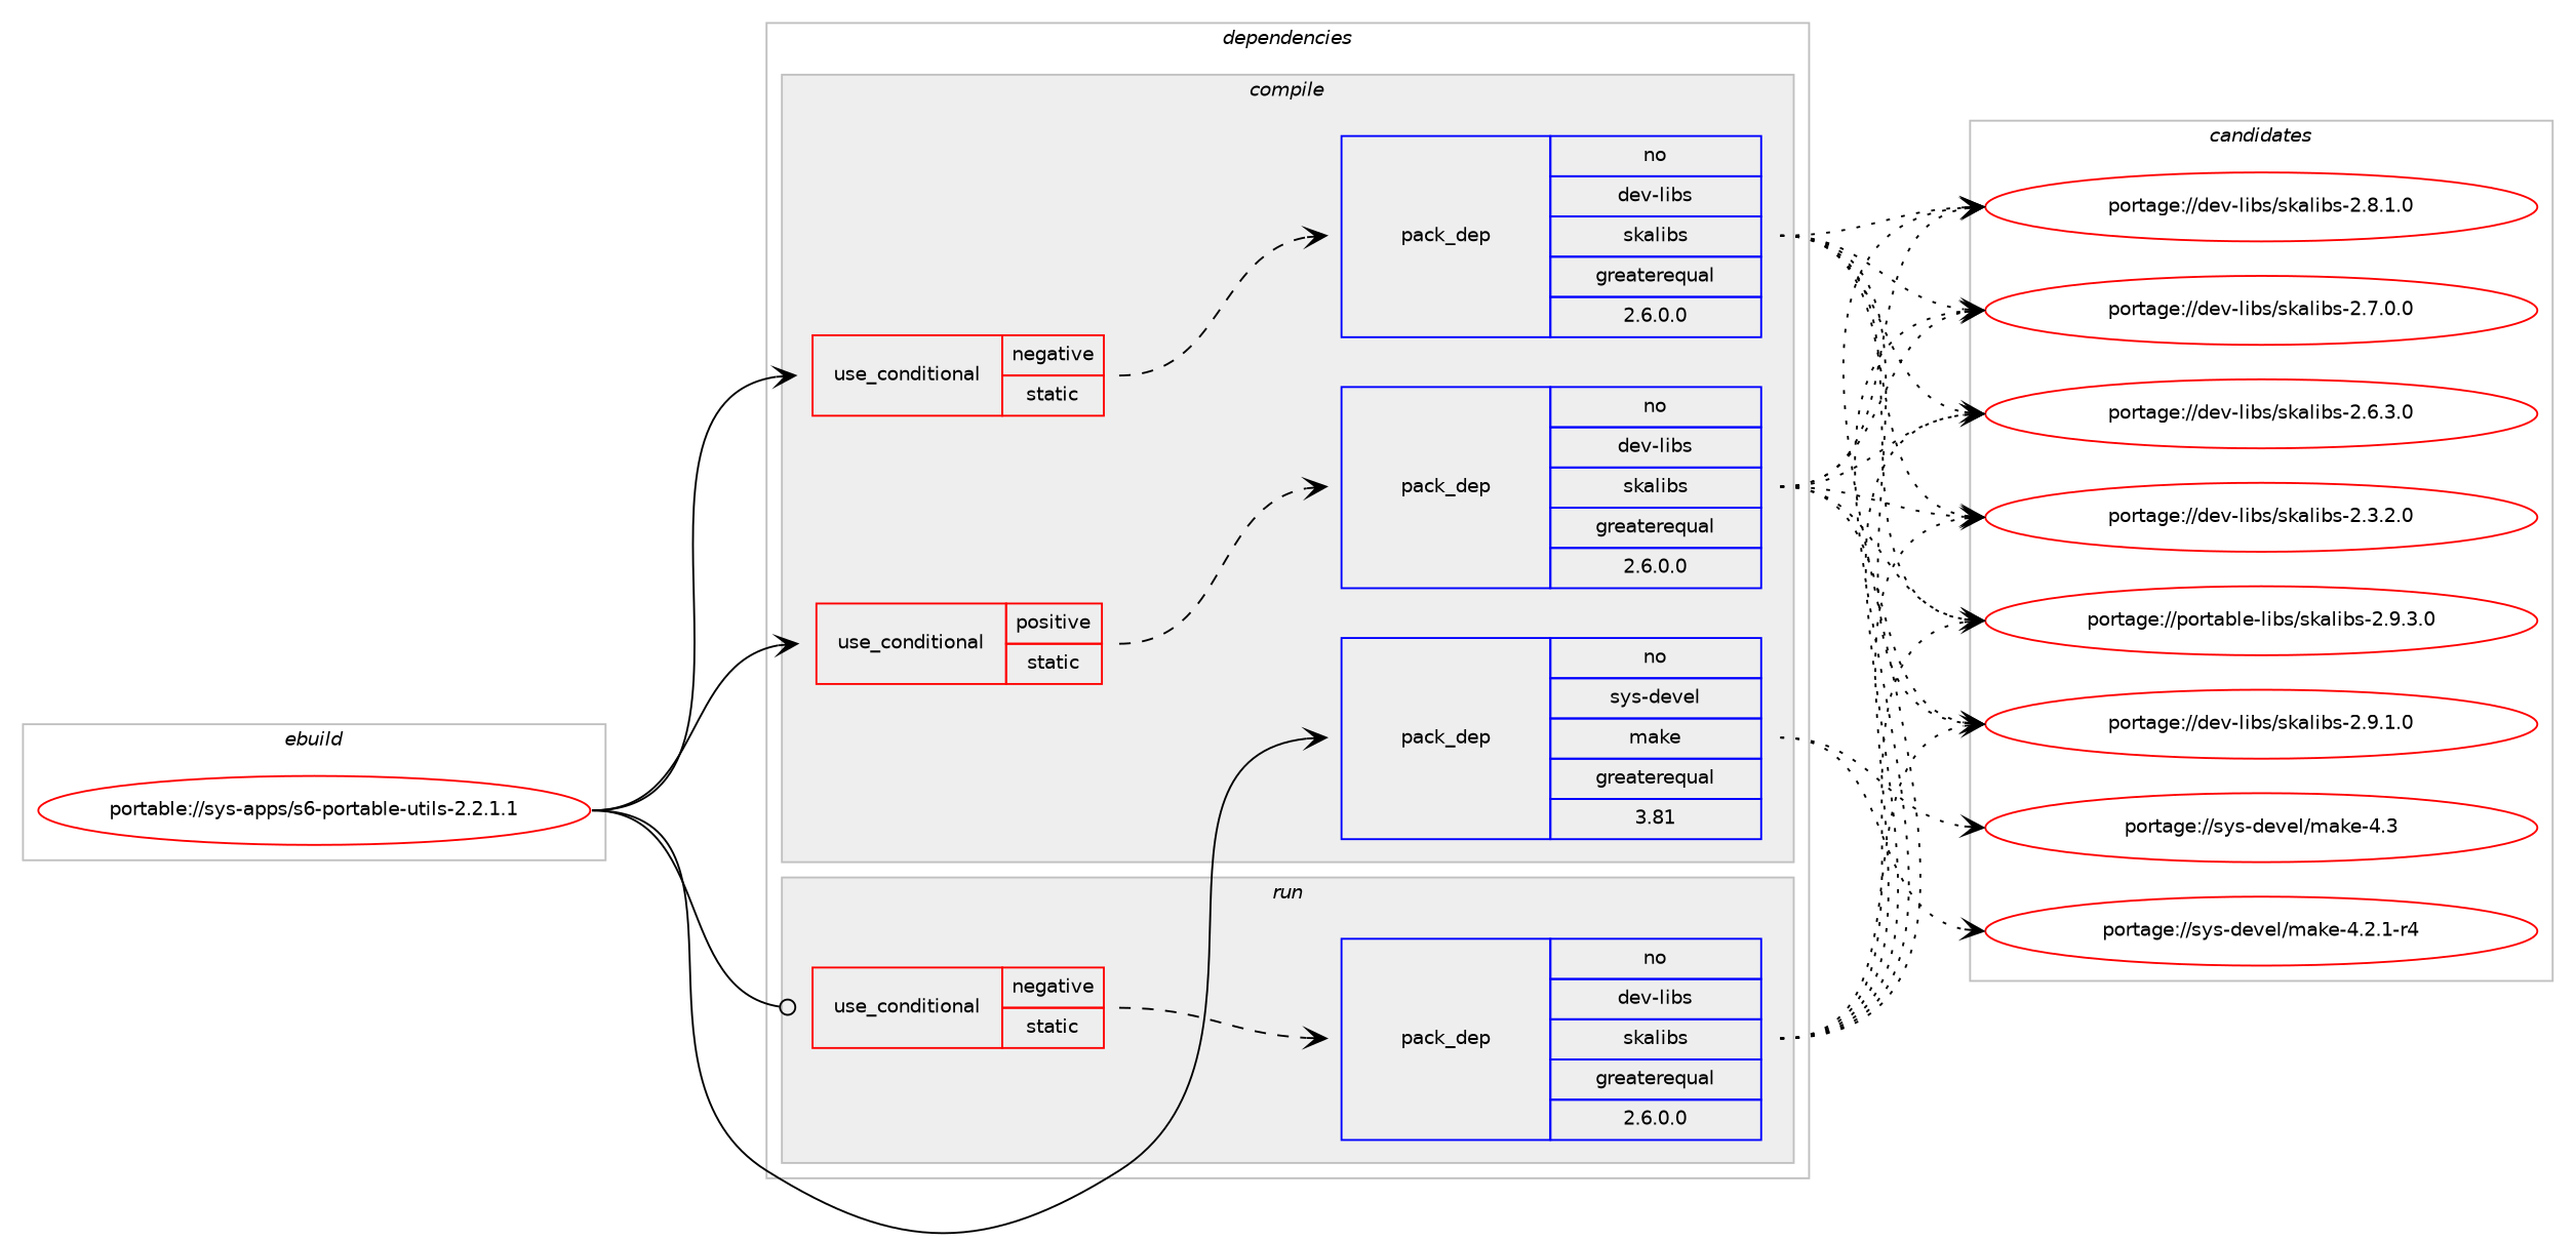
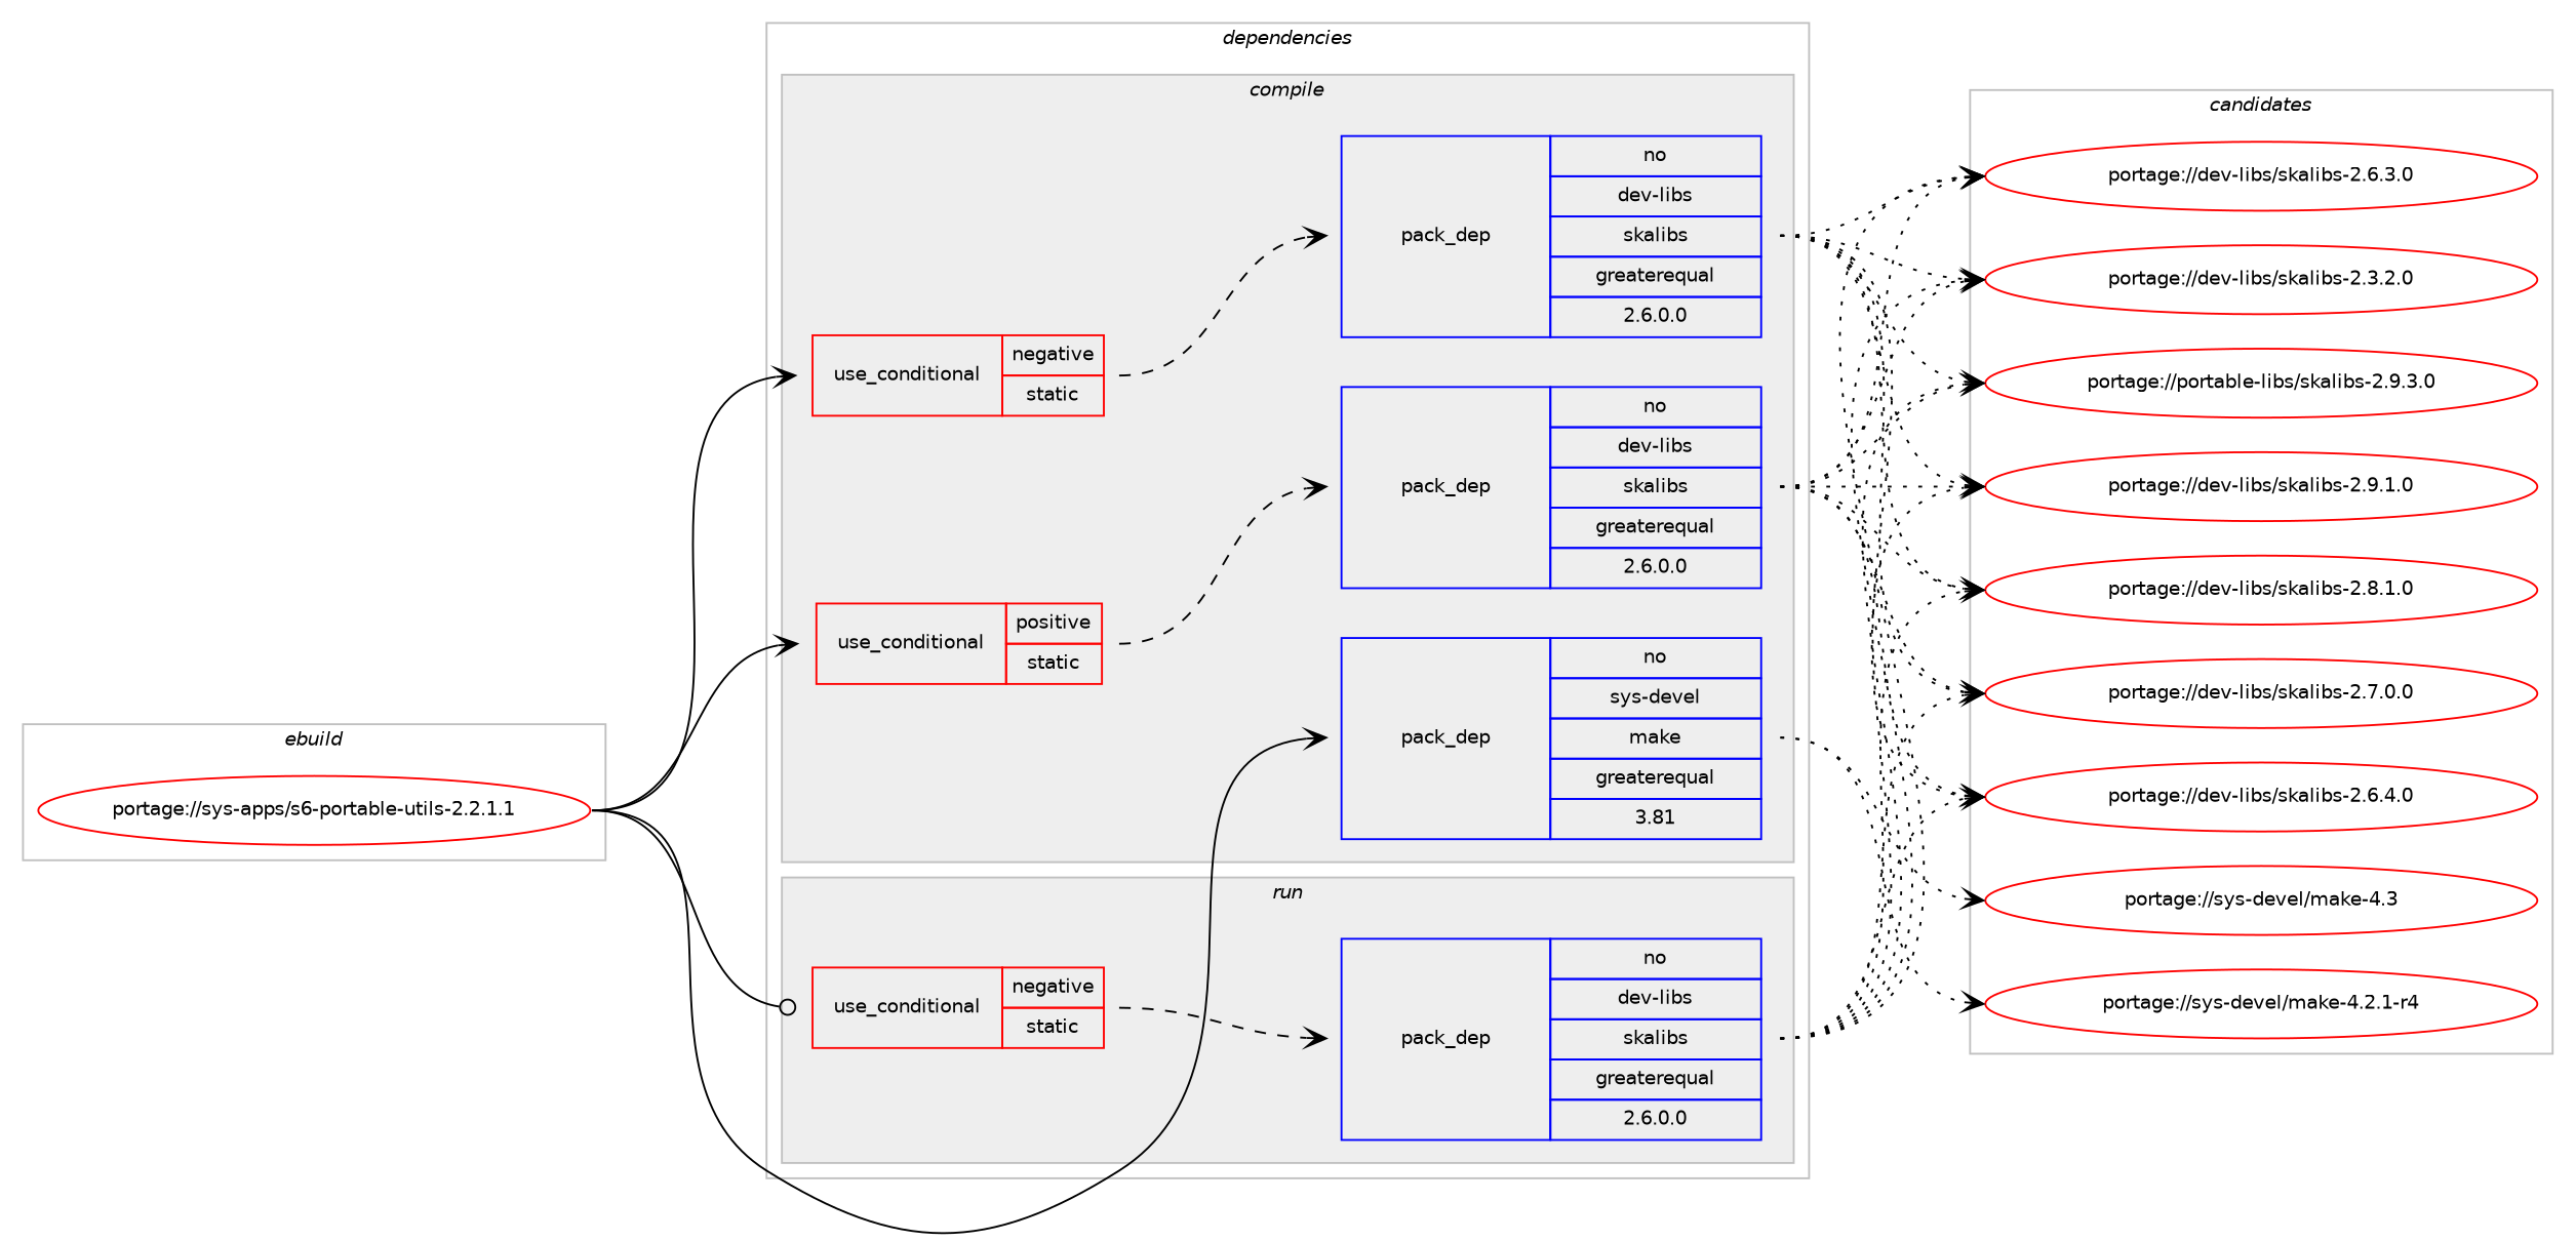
  digraph {
    compound=true
    concentrate=true
    fontname=Helvetica
    fontsize=10
    newrank=true
    rankdir=LR
    ranksep=1.5
    node [color=red fontname=Helvetica fontsize=10]
    edge [arrowhead=vee headport=w style=dotted tailport=e weight=100]
-   n1 [label="portable://sys-apps/s6-portable-utils-2.2.1.1" width=4]
+   n1 [label="portage://sys-apps/s6-portable-utils-2.2.1.1" width=4]
    n2 [color=blue label=<<TABLE BORDER="0" CELLBORDER="1" CELLSPACING="0" CELLPADDING="4" WIDTH="220"><TR><TD ROWSPAN="6" CELLPADDING="30">pack_dep</TD></TR><TR><TD WIDTH="110">no</TD></TR><TR><TD>dev-libs</TD></TR><TR><TD>skalibs</TD></TR><TR><TD>greaterequal</TD></TR><TR><TD>2.6.0.0</TD></TR></TABLE>> shape=none]
    n3 [label=<<TABLE BORDER="0" CELLBORDER="1" CELLSPACING="0" CELLPADDING="4"><TR><TD ROWSPAN="3" CELLPADDING="10">use_conditional</TD></TR><TR><TD>negative</TD></TR><TR><TD>static</TD></TR></TABLE>> shape=none]
    n4 [color=blue label=<<TABLE BORDER="0" CELLBORDER="1" CELLSPACING="0" CELLPADDING="4" WIDTH="220"><TR><TD ROWSPAN="6" CELLPADDING="30">pack_dep</TD></TR><TR><TD WIDTH="110">no</TD></TR><TR><TD>dev-libs</TD></TR><TR><TD>skalibs</TD></TR><TR><TD>greaterequal</TD></TR><TR><TD>2.6.0.0</TD></TR></TABLE>> shape=none]
    n5 [label=<<TABLE BORDER="0" CELLBORDER="1" CELLSPACING="0" CELLPADDING="4"><TR><TD ROWSPAN="3" CELLPADDING="10">use_conditional</TD></TR><TR><TD>positive</TD></TR><TR><TD>static</TD></TR></TABLE>> shape=none]
    n6 [color=blue label=<<TABLE BORDER="0" CELLBORDER="1" CELLSPACING="0" CELLPADDING="4" WIDTH="220"><TR><TD ROWSPAN="6" CELLPADDING="30">pack_dep</TD></TR><TR><TD WIDTH="110">no</TD></TR><TR><TD>sys-devel</TD></TR><TR><TD>make</TD></TR><TR><TD>greaterequal</TD></TR><TR><TD>3.81</TD></TR></TABLE>> shape=none]
    n7 [color=blue label=<<TABLE BORDER="0" CELLBORDER="1" CELLSPACING="0" CELLPADDING="4" WIDTH="220"><TR><TD ROWSPAN="6" CELLPADDING="30">pack_dep</TD></TR><TR><TD WIDTH="110">no</TD></TR><TR><TD>dev-libs</TD></TR><TR><TD>skalibs</TD></TR><TR><TD>greaterequal</TD></TR><TR><TD>2.6.0.0</TD></TR></TABLE>> shape=none]
    n8 [label=<<TABLE BORDER="0" CELLBORDER="1" CELLSPACING="0" CELLPADDING="4"><TR><TD ROWSPAN="3" CELLPADDING="10">use_conditional</TD></TR><TR><TD>negative</TD></TR><TR><TD>static</TD></TR></TABLE>> shape=none]
    n9 [label="portage://portable-libs/skalibs-2.9.3.0" width=4]
    n10 [label="portage://dev-libs/skalibs-2.9.1.0" width=4]
    n11 [label="portage://dev-libs/skalibs-2.8.1.0" width=4]
    n12 [label="portage://dev-libs/skalibs-2.7.0.0" width=4]
+   n13 [label="portage://dev-libs/skalibs-2.6.4.0" width=4]
    n14 [label="portage://dev-libs/skalibs-2.6.3.0" width=4]
    n15 [label="portage://dev-libs/skalibs-2.3.2.0" width=4]
    n16 [label="portage://sys-devel/make-4.3" width=4]
    n17 [label="portage://sys-devel/make-4.2.1-r4" width=4]
    subgraph cluster_1 {
      color=gray
      label=<<i>ebuild</i>>
      rank=same
      n1
    }
    subgraph cluster_2 {
      color=gray
      label=<<i>dependencies</i>>
      subgraph cluster_3 {
        color=gray
        fillcolor="#eeeeee"
        label=<<i>compile</i>>
        style=filled
        subgraph sub_4 {
          color=gray
          fillcolor="#eeeeee"
          label=<<i>compile</i>>
          style=filled
          n3
          subgraph sub_5 {
            color=gray
            fillcolor="#eeeeee"
            label=<<i>compile</i>>
            style=filled
            n2
          }
        }
        subgraph sub_6 {
          color=gray
          fillcolor="#eeeeee"
          label=<<i>compile</i>>
          style=filled
          n5
          subgraph sub_7 {
            color=gray
            fillcolor="#eeeeee"
            label=<<i>compile</i>>
            style=filled
            n4
          }
        }
        subgraph sub_8 {
          color=gray
          fillcolor="#eeeeee"
          label=<<i>compile</i>>
          style=filled
          n6
        }
      }
      subgraph cluster_9 {
        color=gray
        fillcolor="#eeeeee"
        label=<<i>compile and run</i>>
        style=filled
      }
      subgraph cluster_10 {
        color=gray
        fillcolor="#eeeeee"
        label=<<i>run</i>>
        style=filled
        subgraph sub_11 {
          color=gray
          fillcolor="#eeeeee"
          label=<<i>run</i>>
          style=filled
          n8
          subgraph sub_12 {
            color=gray
            fillcolor="#eeeeee"
            label=<<i>run</i>>
            style=filled
            n7
          }
        }
      }
    }
    subgraph cluster_13 {
      color=gray
      label=<<i>candidates</i>>
      rank=same
      subgraph sub_14 {
        color=black
        label=<<i>candidates</i>>
        nodesep=1
        rank=same
        n9
        n10
        n11
        n12
+       n13
        n14
        n15
      }
      subgraph sub_15 {
        color=black
        label=<<i>candidates</i>>
        nodesep=1
        rank=same
        n9
        n10
        n11
        n12
+       n13
        n14
        n15
      }
      subgraph sub_16 {
        color=black
        label=<<i>candidates</i>>
        nodesep=1
        rank=same
        n16
        n17
      }
      subgraph sub_17 {
        color=black
        label=<<i>candidates</i>>
        nodesep=1
        rank=same
        n9
        n10
        n11
        n12
+       n13
        n14
        n15
      }
    }
    n1 -> n3 [style=solid weight=20]
    n1 -> n5 [style=solid weight=20]
    n1 -> n6 [style=solid weight=20]
    n1 -> n8 [arrowhead=odot style=solid weight=20]
    n2 -> n9
    n2 -> n10
    n2 -> n11
    n2 -> n12
+   n2 -> n13
    n2 -> n14
    n2 -> n15
    n3 -> n2 [style=dashed weight=20]
    n4 -> n9
    n4 -> n10
    n4 -> n11
    n4 -> n12
+   n4 -> n13
    n4 -> n14
    n4 -> n15
    n5 -> n4 [style=dashed weight=20]
    n6 -> n16
    n6 -> n17
    n7 -> n9
    n7 -> n10
    n7 -> n11
    n7 -> n12
+   n7 -> n13
    n7 -> n14
    n7 -> n15
    n8 -> n7 [style=dashed weight=20]
  }
